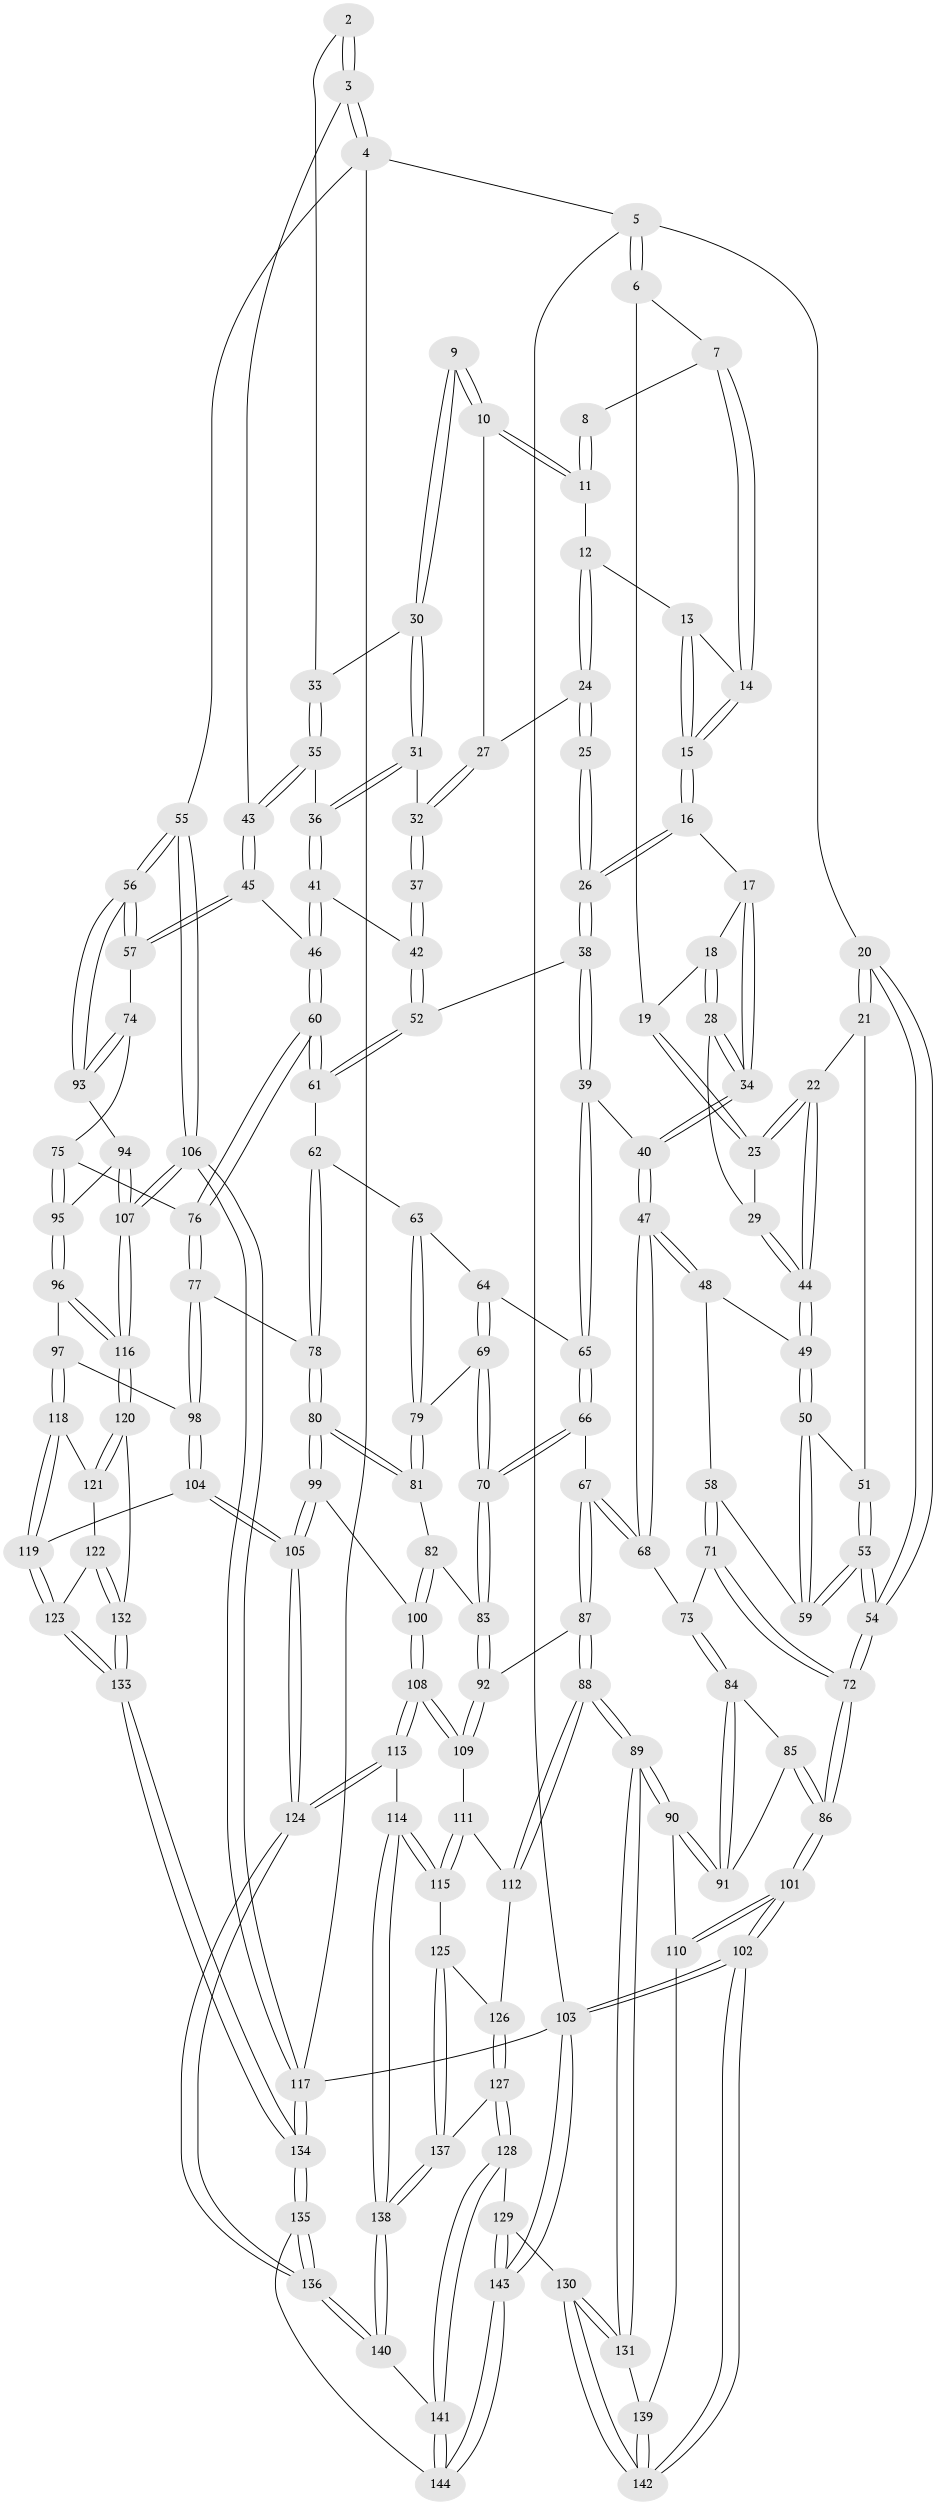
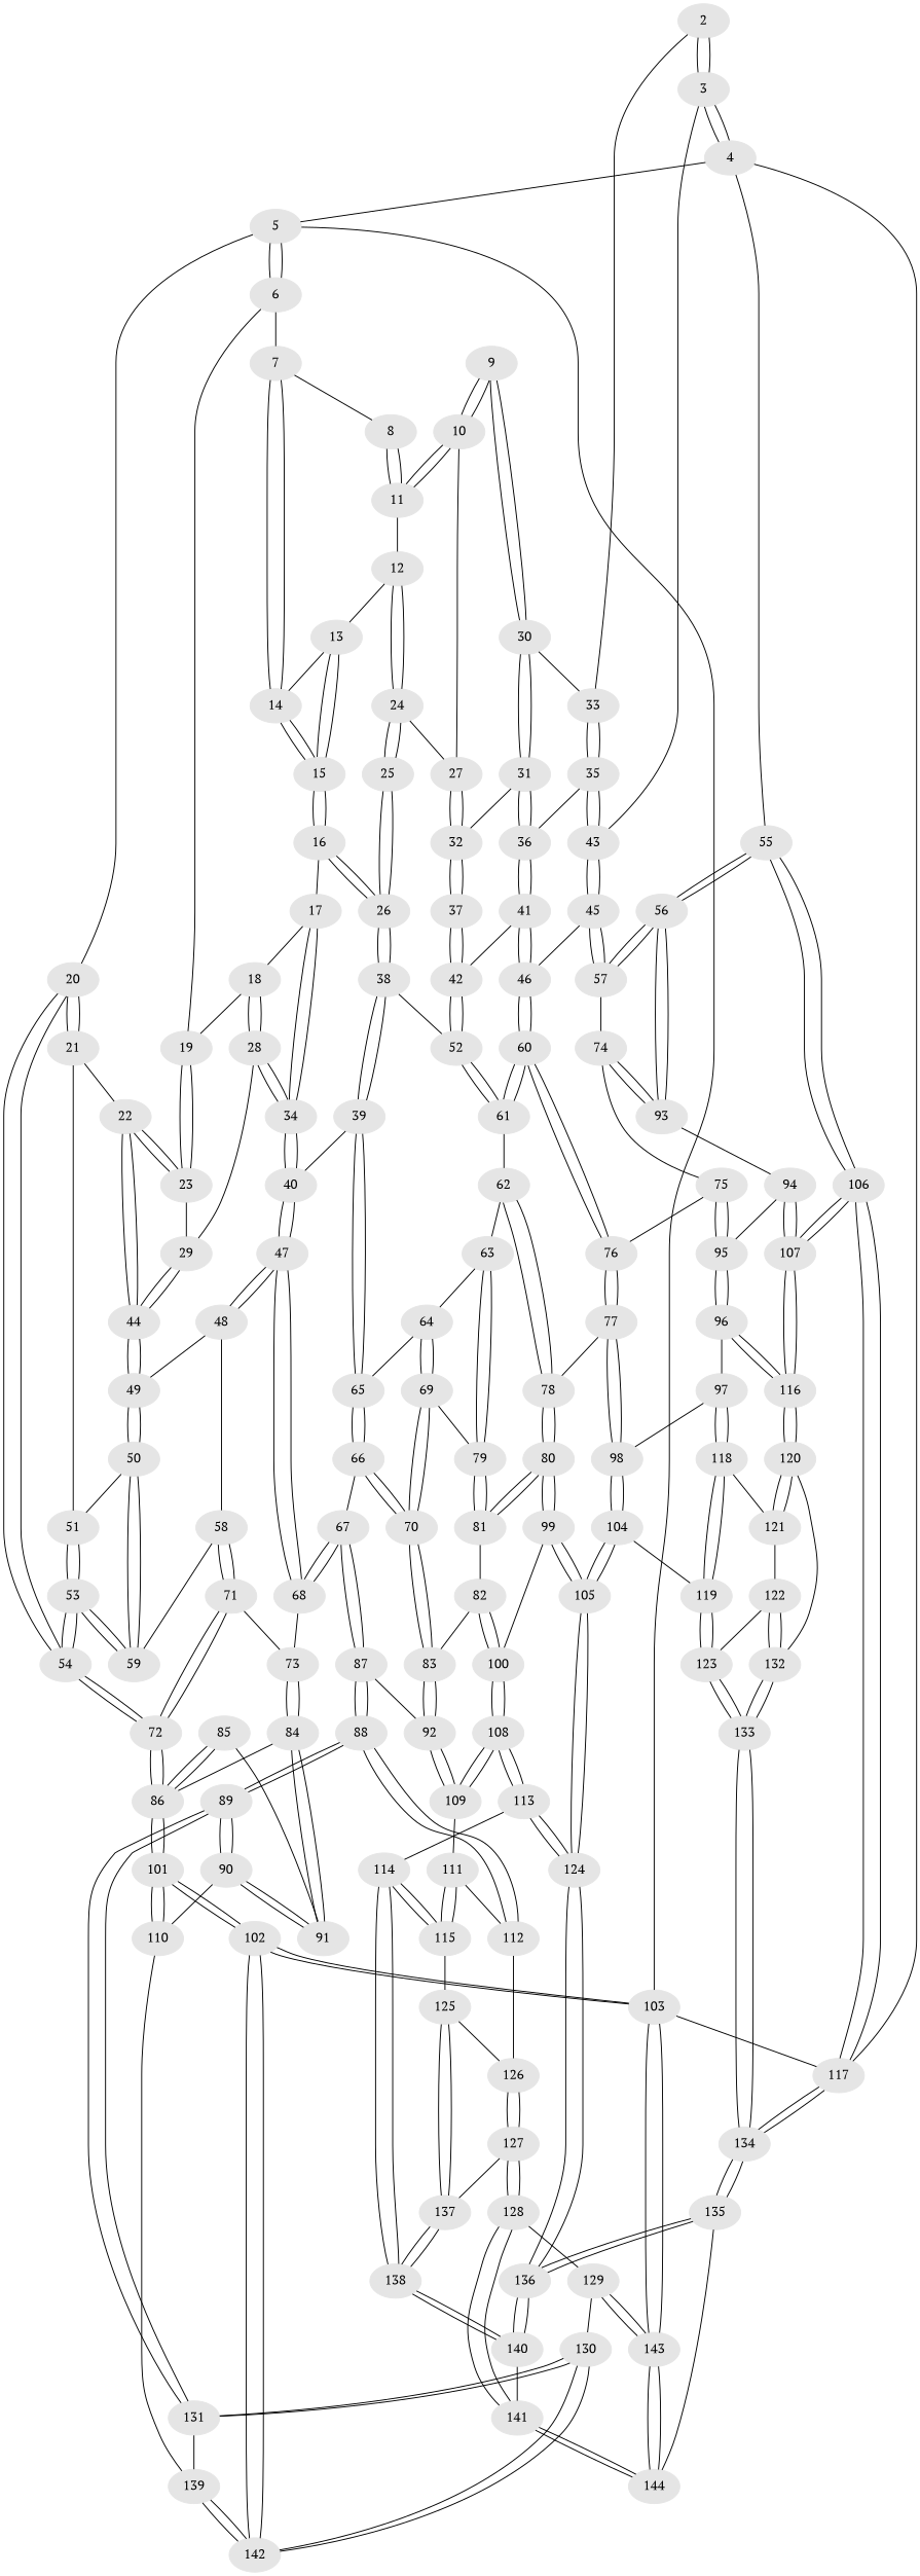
  graph {
    fontname="PT Serif"
    node [color=gray90 fontname="PT Serif" style=filled]
    edge [fontname="PT Serif"]
    2
    3
    33
    9
    10
    30
    4
    43
    35
    5
    55
    117
    45
    6
    20
    103
    56
    106
    134
    7
    19
    21
    54
    143
    8
    14
    23
    11
    15
    12
    27
    31
    32
    13
    24
    25
    16
    17
    26
    18
    34
    38
    28
    40
    29
    22
    51
    72
    44
    53
    49
    37
    42
    39
    52
    36
    41
    47
    46
    65
    61
    66
    48
    68
    60
    57
    50
    74
    76
    58
    73
    59
    71
    62
    86
    93
    107
    94
    75
    77
    63
    78
    64
    79
    80
    69
    81
    70
    67
    87
    83
    92
    88
    84
    101
    85
    91
    95
    96
    98
    104
    99
    82
    100
    105
    108
    109
    110
    102
    89
    112
    90
    131
    126
    139
    111
    116
    97
    118
    120
    119
    121
    124
    113
    142
    144
    123
    136
    114
    115
    125
    127
    138
    140
    137
    132
    135
    122
    133
    128
    129
    141
    130
    2 -- 3
    2 -- 3
    2 -- 33
    3 -- 4
    3 -- 4
    3 -- 43
    33 -- 35
    33 -- 35
    9 -- 10
    9 -- 10
    9 -- 30
    9 -- 30
    10 -- 11
    10 -- 11
    10 -- 27
    30 -- 33
    30 -- 31
    30 -- 31
    4 -- 5
    4 -- 55
    4 -- 117
    43 -- 45
    43 -- 45
    35 -- 43
    35 -- 43
    35 -- 36
    5 -- 6
    5 -- 6
    5 -- 20
    5 -- 103
    55 -- 56
    55 -- 56
    55 -- 106
    55 -- 106
    117 -- 134
    117 -- 134
    45 -- 46
    45 -- 57
    45 -- 57
    6 -- 7
    6 -- 19
    20 -- 21
    20 -- 21
    20 -- 54
    20 -- 54
    103 -- 117
    103 -- 143
    103 -- 143
    56 -- 57
    56 -- 57
    56 -- 93
    56 -- 93
    106 -- 117
    106 -- 117
    106 -- 107
    106 -- 107
    134 -- 135
    134 -- 135
    7 -- 8
    7 -- 14
    7 -- 14
    19 -- 23
    19 -- 23
    21 -- 22
    21 -- 51
    54 -- 72
    54 -- 72
    143 -- 144
    143 -- 144
    8 -- 11
    8 -- 11
    14 -- 15
    14 -- 15
    23 -- 29
    11 -- 12
    15 -- 16
    15 -- 16
    12 -- 13
    12 -- 24
    12 -- 24
    27 -- 32
    27 -- 32
    31 -- 32
    31 -- 36
    31 -- 36
    32 -- 37
    32 -- 37
    13 -- 14
    13 -- 15
    13 -- 15
    24 -- 27
    24 -- 25
    24 -- 25
    25 -- 26
    25 -- 26
    16 -- 17
    16 -- 26
    16 -- 26
    17 -- 18
    17 -- 34
    17 -- 34
    26 -- 38
    26 -- 38
    18 -- 19
    18 -- 28
    18 -- 28
    34 -- 40
    34 -- 40
    38 -- 39
    38 -- 39
    38 -- 52
    28 -- 34
    28 -- 34
    28 -- 29
    40 -- 47
    40 -- 47
    29 -- 44
    29 -- 44
    22 -- 23
    22 -- 23
    22 -- 44
    22 -- 44
    51 -- 53
    51 -- 53
    72 -- 86
    72 -- 86
    44 -- 49
    44 -- 49
    53 -- 54
    53 -- 54
    53 -- 59
    53 -- 59
    49 -- 50
    49 -- 50
    37 -- 42
    37 -- 42
    42 -- 52
    42 -- 52
    39 -- 40
    39 -- 65
    39 -- 65
    52 -- 61
    52 -- 61
    36 -- 41
    36 -- 41
    41 -- 42
    41 -- 46
    41 -- 46
    47 -- 48
    47 -- 48
    47 -- 68
    47 -- 68
    46 -- 60
    46 -- 60
    65 -- 66
    65 -- 66
    61 -- 62
    66 -- 70
    66 -- 70
    66 -- 67
    48 -- 49
    48 -- 58
    68 -- 73
    60 -- 61
    60 -- 61
    60 -- 76
    60 -- 76
    57 -- 74
    50 -- 51
    50 -- 59
    50 -- 59
    74 -- 93
    74 -- 93
    74 -- 75
    76 -- 77
    76 -- 77
    58 -- 59
    58 -- 71
    58 -- 71
    73 -- 84
    73 -- 84
    71 -- 72
    71 -- 72
    71 -- 73
    62 -- 63
    62 -- 78
    62 -- 78
    86 -- 101
    86 -- 101
    93 -- 94
    107 -- 116
    107 -- 116
    94 -- 107
    94 -- 107
    94 -- 95
    75 -- 76
    75 -- 95
    75 -- 95
    77 -- 78
    77 -- 98
    77 -- 98
    63 -- 64
    63 -- 79
    63 -- 79
    78 -- 80
    78 -- 80
    64 -- 65
    64 -- 69
    64 -- 69
    79 -- 81
    79 -- 81
    80 -- 81
    80 -- 81
    80 -- 99
    80 -- 99
    69 -- 79
    69 -- 70
    69 -- 70
    81 -- 82
    70 -- 83
    70 -- 83
    67 -- 68
    67 -- 68
    67 -- 87
    67 -- 87
    87 -- 92
    87 -- 88
    87 -- 88
    83 -- 92
    83 -- 92
    92 -- 109
    92 -- 109
    88 -- 89
    88 -- 89
    88 -- 112
    88 -- 112
-   84 -- 85
+   84 -- 86
    84 -- 91
    84 -- 91
    101 -- 110
    101 -- 110
    101 -- 102
    101 -- 102
    85 -- 86
    85 -- 86
    85 -- 91
    95 -- 96
    95 -- 96
    96 -- 116
    96 -- 116
    96 -- 97
    98 -- 104
    98 -- 104
    104 -- 105
    104 -- 105
    104 -- 119
    99 -- 100
    99 -- 105
    99 -- 105
    82 -- 83
    82 -- 100
    82 -- 100
    100 -- 108
    100 -- 108
    105 -- 124
    105 -- 124
    108 -- 109
    108 -- 109
    108 -- 113
    108 -- 113
    109 -- 111
    110 -- 139
    102 -- 103
    102 -- 103
    102 -- 142
    102 -- 142
    89 -- 90
    89 -- 90
    89 -- 131
    89 -- 131
    112 -- 126
    90 -- 91
    90 -- 91
    90 -- 110
    131 -- 139
    126 -- 127
    126 -- 127
    139 -- 142
    139 -- 142
    111 -- 112
    111 -- 115
    111 -- 115
    116 -- 120
    116 -- 120
    97 -- 98
    97 -- 118
    97 -- 118
    118 -- 119
    118 -- 119
    118 -- 121
    120 -- 121
    120 -- 121
    120 -- 132
    119 -- 123
    119 -- 123
    121 -- 122
    124 -- 136
    124 -- 136
    113 -- 124
    113 -- 124
    113 -- 114
    123 -- 133
    123 -- 133
    136 -- 140
    136 -- 140
    114 -- 115
    114 -- 115
    114 -- 138
    114 -- 138
    115 -- 125
    125 -- 126
    125 -- 137
    125 -- 137
    127 -- 137
    127 -- 128
    127 -- 128
    138 -- 140
    138 -- 140
    140 -- 141
    137 -- 138
    137 -- 138
    132 -- 133
    132 -- 133
    135 -- 144
    135 -- 136
    135 -- 136
    122 -- 123
    122 -- 132
    122 -- 132
    133 -- 134
    133 -- 134
    128 -- 129
    128 -- 141
    128 -- 141
    129 -- 143
    129 -- 143
    129 -- 130
    141 -- 144
    141 -- 144
    130 -- 131
    130 -- 131
    130 -- 142
    130 -- 142
  }
